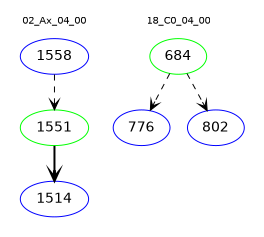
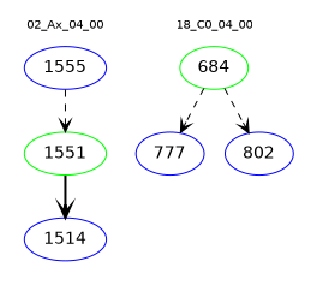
  digraph {
    fontname="DejaVu Sans"
    node [color=blue fontname="DejaVu Sans"]
    edge [arrowhead=vee color=black fontname="DejaVu Sans" style=dashed]
    n1 [color=green label=1551]
    n2 [label=1514]
-   n3 [label=1558]
+   n3 [label=1555]
    n4 [color=green label=684]
-   n5 [label=776]
+   n5 [label=777]
    n6 [label=802]
    subgraph cluster_1 {
      color=white
      fontsize=10
      label="02_Ax_04_00"
      n1
      n2
      n3
    }
    subgraph cluster_2 {
      color=white
      fontsize=10
      label="18_C0_04_00"
      n4
      n5
      n6
    }
    n1 -> n2 [style=bold]
    n3 -> n1
    n4 -> n5
    n4 -> n6
  }
